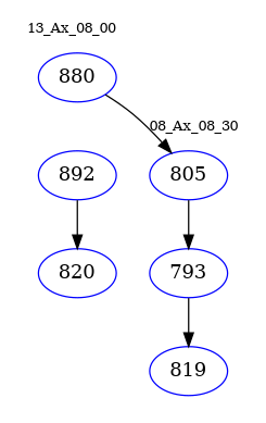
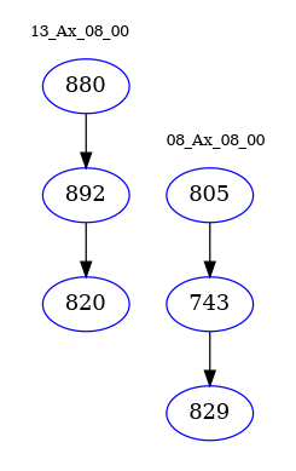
  digraph {
    node [color=blue]
    edge [color=black]
    n1 [label=805]
-   n2 [label=793]
-   n3 [label=819]
+   n2 [label=743]
+   n3 [label=829]
    n4 [label=880]
    n5 [label=892]
    n6 [label=820]
    subgraph cluster_1 {
      color=white
      fontsize=10
-     label="08_Ax_08_30"
+     label="08_Ax_08_00"
      n1
      n2
      n3
    }
    subgraph cluster_2 {
      color=white
      fontsize=10
      label="13_Ax_08_00"
      n4
      n5
      n6
    }
    n1 -> n2
    n2 -> n3
-   n4 -> n1
+   n4 -> n5
    n5 -> n6
  }
